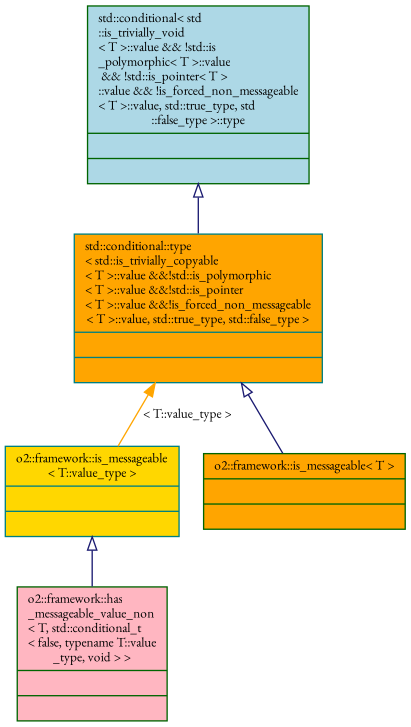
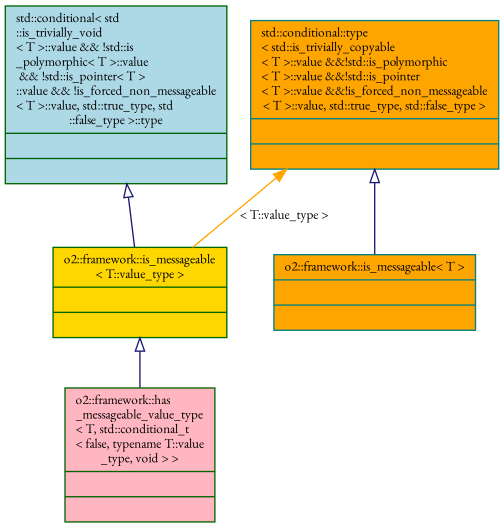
  digraph {
    fontname="EB Garamond"
    node [color=darkgreen fillcolor=orange fontname="EB Garamond" fontsize=10 shape=record style=filled]
    edge [arrowtail=onormal color=midnightblue dir=back fontname="EB Garamond" fontsize=10 labelfontname=Helvetica labelfontsize=10 style=solid]
-   n1 [fillcolor=lightpink fontcolor=black height=0.2 label="{o2::framework::has\l_messageable_value_non\l\< T, std::conditional_t\l\< false, typename T::value\l_type, void \> \>\n||}" width=0.4]
-   n2 [color=teal fillcolor=gold height=0.2 label="{o2::framework::is_messageable\l\< T::value_type \>\n||}" width=0.4]
+   n1 [fillcolor=lightpink fontcolor=black height=0.2 label="{o2::framework::has\l_messageable_value_type\l\< T, std::conditional_t\l\< false, typename T::value\l_type, void \> \>\n||}" width=0.4]
+   n2 [fillcolor=gold height=0.2 label="{o2::framework::is_messageable\l\< T::value_type \>\n||}" width=0.4]
    n3 [fillcolor=lightblue height=0.2 label="{std::conditional\< std\l::is_trivially_void\l\< T \>::value && !std::is\l_polymorphic\< T \>::value\l && !std::is_pointer\< T \>\l::value && !is_forced_non_messageable\l\< T \>::value, std::true_type, std\l::false_type \>::type\n||}" width=0.4]
-   n4 [height=0.2 label="{o2::framework::is_messageable\< T \>\n||}" width=0.4]
+   n4 [color=teal height=0.2 label="{o2::framework::is_messageable\< T \>\n||}" width=0.4]
    n5 [color=teal height=0.2 label="{std::conditional::type\l\< std::is_trivially_copyable\l\< T \>::value &&!std::is_polymorphic\l\< T \>::value &&!std::is_pointer\l\< T \>::value &&!is_forced_non_messageable\l\< T \>::value, std::true_type, std::false_type \>\n||}" width=0.4]
    n2 -> n1
-   n3 -> n5
+   n3 -> n2
    n5 -> n2 [color=orange label=" \< T::value_type \>" arrowtail=""]
    n5 -> n4
  }
